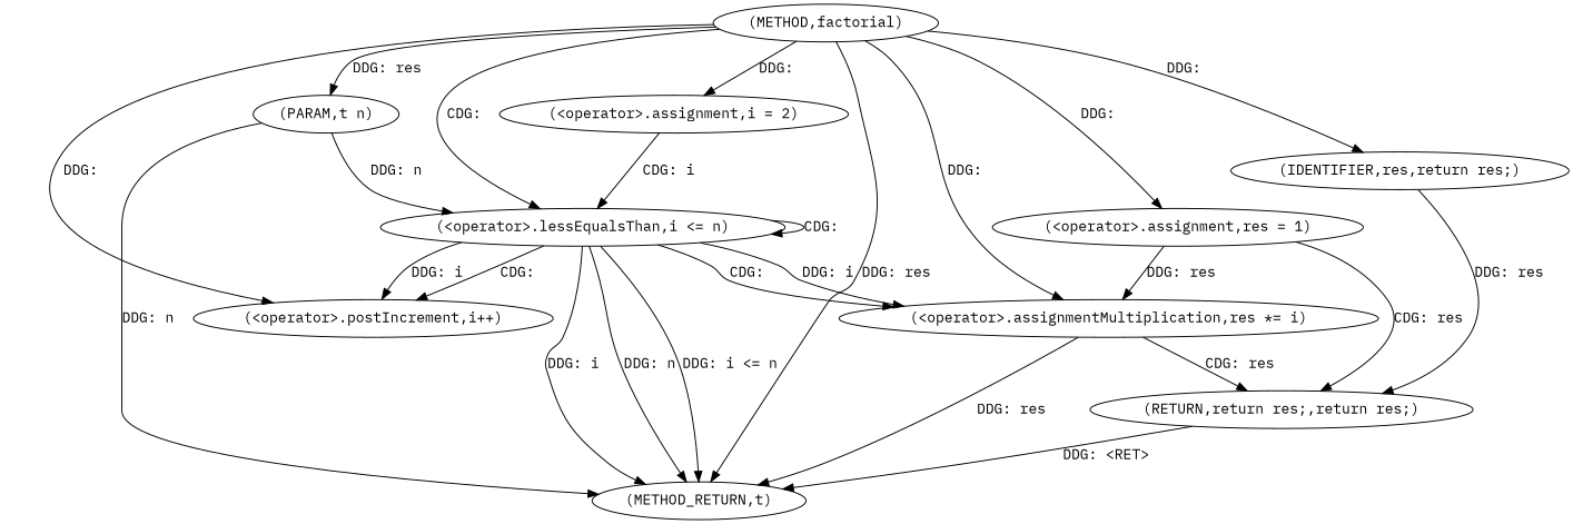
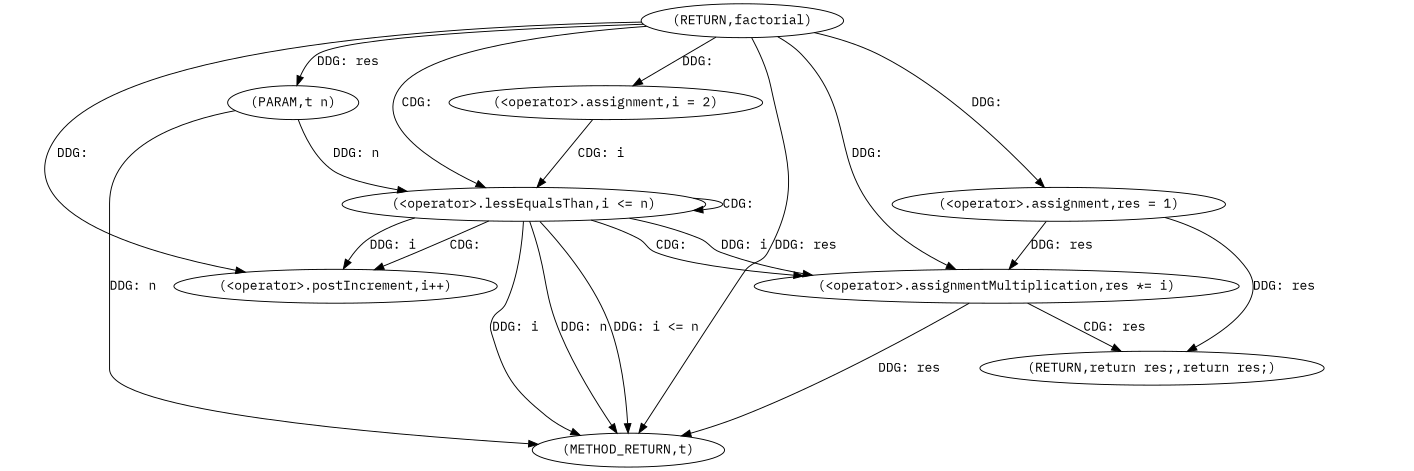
  digraph {
    fontname="IBM Plex Mono"
    node [fontname="IBM Plex Mono"]
    edge [fontname="IBM Plex Mono"]
-   n1 [label="(METHOD,factorial)"]
+   n1 [label="(RETURN,factorial)"]
    n2 [label="(PARAM,t n)"]
    n3 [label="(<operator>.assignment,res = 1)"]
    n4 [label="(<operator>.assignment,i = 2)"]
    n5 [label="(<operator>.lessEqualsThan,i <= n)"]
    n6 [label="(<operator>.postIncrement,i++)"]
    n7 [label="(<operator>.assignmentMultiplication,res *= i)"]
-   n8 [label="(IDENTIFIER,res,return res;)"]
    n9 [label="(METHOD_RETURN,t)"]
    n10 [label="(RETURN,return res;,return res;)"]
    n1 -> n2 [label="DDG: res"]
    n1 -> n3 [label="DDG: "]
    n1 -> n4 [label="DDG: "]
    n1 -> n5 [label="CDG: "]
    n1 -> n6 [label="DDG: "]
    n1 -> n7 [label="DDG: "]
-   n1 -> n8 [label="DDG: "]
    n1 -> n9 [label="DDG: res"]
    n2 -> n5 [label="DDG: n"]
    n2 -> n9 [label="DDG: n"]
    n3 -> n7 [label="DDG: res"]
-   n3 -> n10 [label="CDG: res"]
+   n3 -> n10 [label="DDG: res"]
    n4 -> n5 [label="CDG: i"]
    n5 -> n5 [label="CDG: "]
    n5 -> n6 [label="DDG: i"]
    n5 -> n6 [label="CDG: "]
    n5 -> n7 [label="DDG: i"]
    n5 -> n7 [label="CDG: "]
    n5 -> n9 [label="DDG: i"]
    n5 -> n9 [label="DDG: n"]
    n5 -> n9 [label="DDG: i <= n"]
    n7 -> n9 [label="DDG: res"]
    n7 -> n10 [label="CDG: res"]
-   n8 -> n10 [label="DDG: res"]
-   n10 -> n9 [label="DDG: <RET>"]
  }
